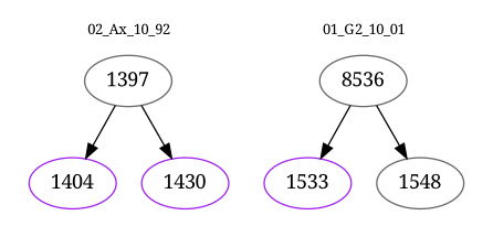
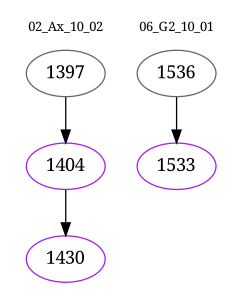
  digraph {
    fontname="Noto Serif"
    node [color=purple fontname="Noto Serif"]
    edge [color=black fontname="Noto Serif"]
    n1 [label=1404]
    n2 [color=gray40 label=1397]
    n3 [label=1430]
-   n4 [color=gray40 label=8536]
+   n4 [color=gray40 label=1536]
    n5 [label=1533]
-   n6 [color=gray40 label=1548]
    subgraph cluster_1 {
      color=white
      fontsize=10
-     label="02_Ax_10_92"
+     label="02_Ax_10_02"
      n1
      n2
      n3
    }
    subgraph cluster_2 {
      color=white
      fontsize=10
-     label="01_G2_10_01"
+     label="06_G2_10_01"
      n4
      n5
-     n6
    }
-   n2 -> n3
+   n1 -> n3
    n2 -> n1
    n4 -> n5
-   n4 -> n6
  }
